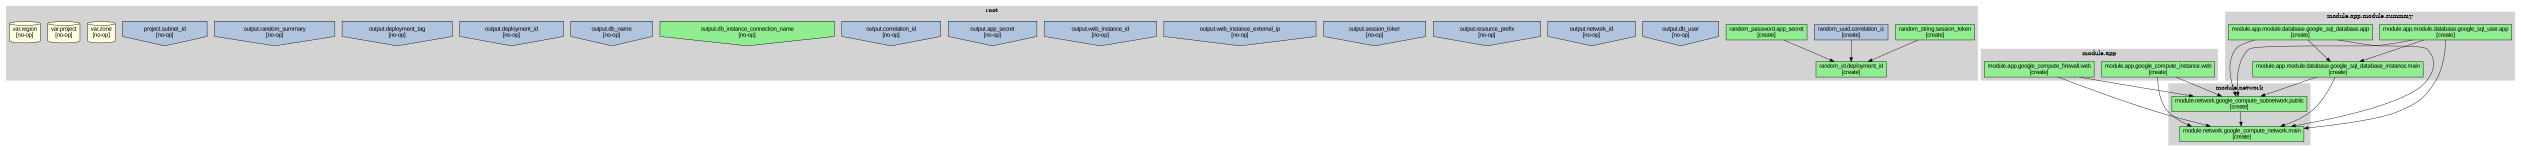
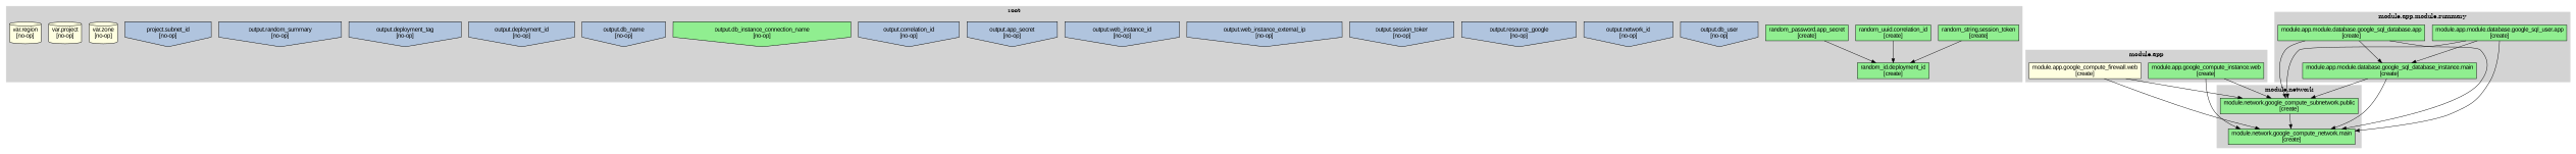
  digraph {
    rankdir=TB
    node [fillcolor=lightsteelblue fontname=Arial shape=invhouse style=filled]
    edge [fontname=Arial]
    n1 [fillcolor=lightgreen label="random_id.deployment_id\n[create]" shape=box]
    n2 [fillcolor=lightgreen label="random_password.app_secret\n[create]" shape=box]
    n3 [fillcolor=lightgreen label="random_string.session_token\n[create]" shape=box]
-   n4 [label="random_uuid.correlation_id\n[create]" shape=box]
+   n4 [fillcolor=lightgreen label="random_uuid.correlation_id\n[create]" shape=box]
    n5 [label="output.db_user\n[no-op]"]
    n6 [label="output.network_id\n[no-op]"]
-   n7 [label="output.resource_prefix\n[no-op]"]
+   n7 [label="output.resource_google\n[no-op]"]
    n8 [label="output.session_token\n[no-op]"]
    n9 [label="output.web_instance_external_ip\n[no-op]"]
    n10 [label="output.web_instance_id\n[no-op]"]
    n11 [label="output.app_secret\n[no-op]"]
    n12 [label="output.correlation_id\n[no-op]"]
    n13 [fillcolor=lightgreen label="output.db_instance_connection_name\n[no-op]"]
    n14 [label="output.db_name\n[no-op]"]
    n15 [label="output.deployment_id\n[no-op]"]
    n16 [label="output.deployment_tag\n[no-op]"]
    n17 [label="output.random_summary\n[no-op]"]
    n18 [label="project.subnet_id\n[no-op]"]
    n19 [fillcolor=lightyellow label="var.zone\n[no-op]" shape=cylinder]
    n20 [fillcolor=lightyellow label="var.project\n[no-op]" shape=cylinder]
    n21 [fillcolor=lightyellow label="var.region\n[no-op]" shape=cylinder]
-   n22 [fillcolor=lightgreen label="module.app.google_compute_firewall.web\n[create]" shape=box]
+   n22 [fillcolor=lightyellow label="module.app.google_compute_firewall.web\n[create]" shape=box]
    n23 [fillcolor=lightgreen label="module.app.google_compute_instance.web\n[create]" shape=box]
    n24 [fillcolor=lightgreen label="module.network.google_compute_network.main\n[create]" shape=box]
    n25 [fillcolor=lightgreen label="module.network.google_compute_subnetwork.public\n[create]" shape=box]
    n26 [fillcolor=lightgreen label="module.app.module.database.google_sql_database.app\n[create]" shape=box]
    n27 [fillcolor=lightgreen label="module.app.module.database.google_sql_database_instance.main\n[create]" shape=box]
    n28 [fillcolor=lightgreen label="module.app.module.database.google_sql_user.app\n[create]" shape=box]
    subgraph cluster_1 {
      color=lightgrey
      label=root
      style=filled
      n1
      n2
      n3
      n4
      n5
      n6
      n7
      n8
      n9
      n10
      n11
      n12
      n13
      n14
      n15
      n16
      n17
      n18
      n19
      n20
      n21
    }
    subgraph cluster_2 {
      color=lightgrey
      label="module.app"
      style=filled
      n22
      n23
    }
    subgraph cluster_3 {
      color=lightgrey
      label="module.network"
      style=filled
      n24
      n25
    }
    subgraph cluster_4 {
      color=lightgrey
      label="module.app.module.summary"
      style=filled
      n26
      n27
      n28
    }
    n2 -> n1
    n3 -> n1
    n4 -> n1
    n22 -> n24
    n22 -> n25
    n23 -> n24
    n23 -> n25
    n25 -> n24
    n26 -> n24
    n26 -> n25
    n26 -> n27
    n27 -> n24
    n27 -> n25
    n28 -> n24
    n28 -> n25
    n28 -> n27
  }
